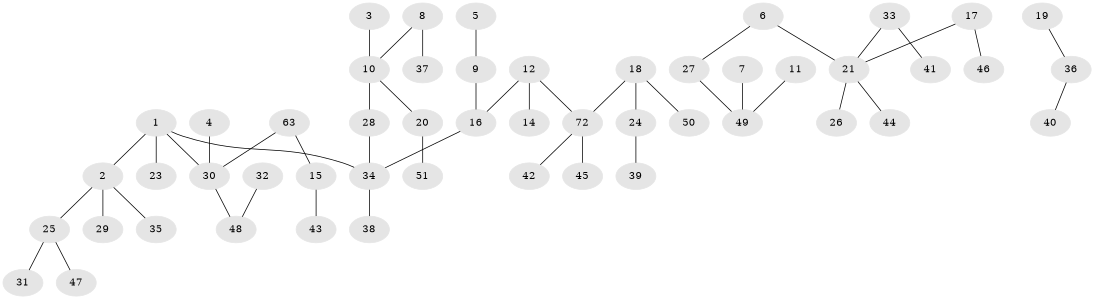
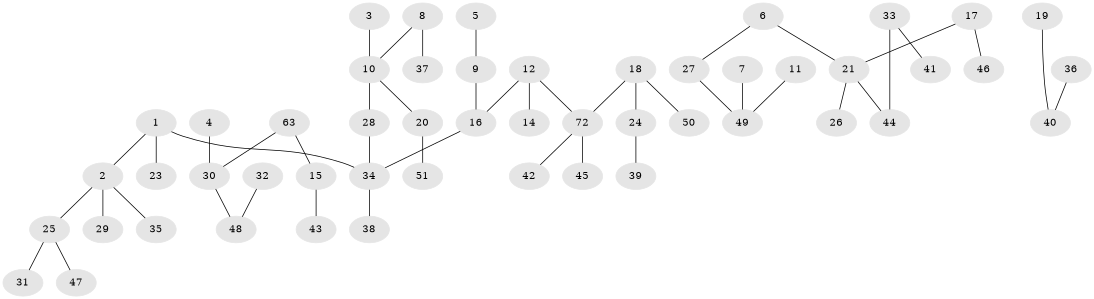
  graph {
    fontname="DejaVu Serif"
    node [color=gray90 fontname="DejaVu Serif" style=filled]
    edge [fontname="DejaVu Serif" weight=1.0]
    1
    2
    23
    30
    34
    25
    29
    35
    27
    49
    48
    38
    31
    47
    3
    10
    20
    28
    4
    5
    9
    16
    6
    21
    26
    44
    7
    8
    37
    51
    11
    12
    14
    n34 [label=72]
    42
    45
    n37 [label=63]
    15
    43
    17
    46
    18
    24
    50
    39
    19
    40
    32
    33
    41
    36
    1 -- 2
    1 -- 23
-   1 -- 30
    1 -- 34
    2 -- 25
    2 -- 29
    2 -- 35
    30 -- 48
    34 -- 38
    25 -- 31
    25 -- 47
    27 -- 49
    3 -- 10
    10 -- 20
    10 -- 28
    20 -- 51
    28 -- 34
    4 -- 30
    5 -- 9
    9 -- 16
    16 -- 34
    6 -- 27
    6 -- 21
    21 -- 26
    21 -- 44
    7 -- 49
    8 -- 10
    8 -- 37
    11 -- 49
    12 -- 16
    12 -- 14
    12 -- n34
    n34 -- 42
    n34 -- 45
    n37 -- 30
    n37 -- 15
    15 -- 43
    17 -- 21
    17 -- 46
    18 -- n34
    18 -- 24
    18 -- 50
    24 -- 39
-   19 -- 36
+   19 -- 40
    32 -- 48
-   33 -- 21
+   33 -- 44
    33 -- 41
    36 -- 40
  }
